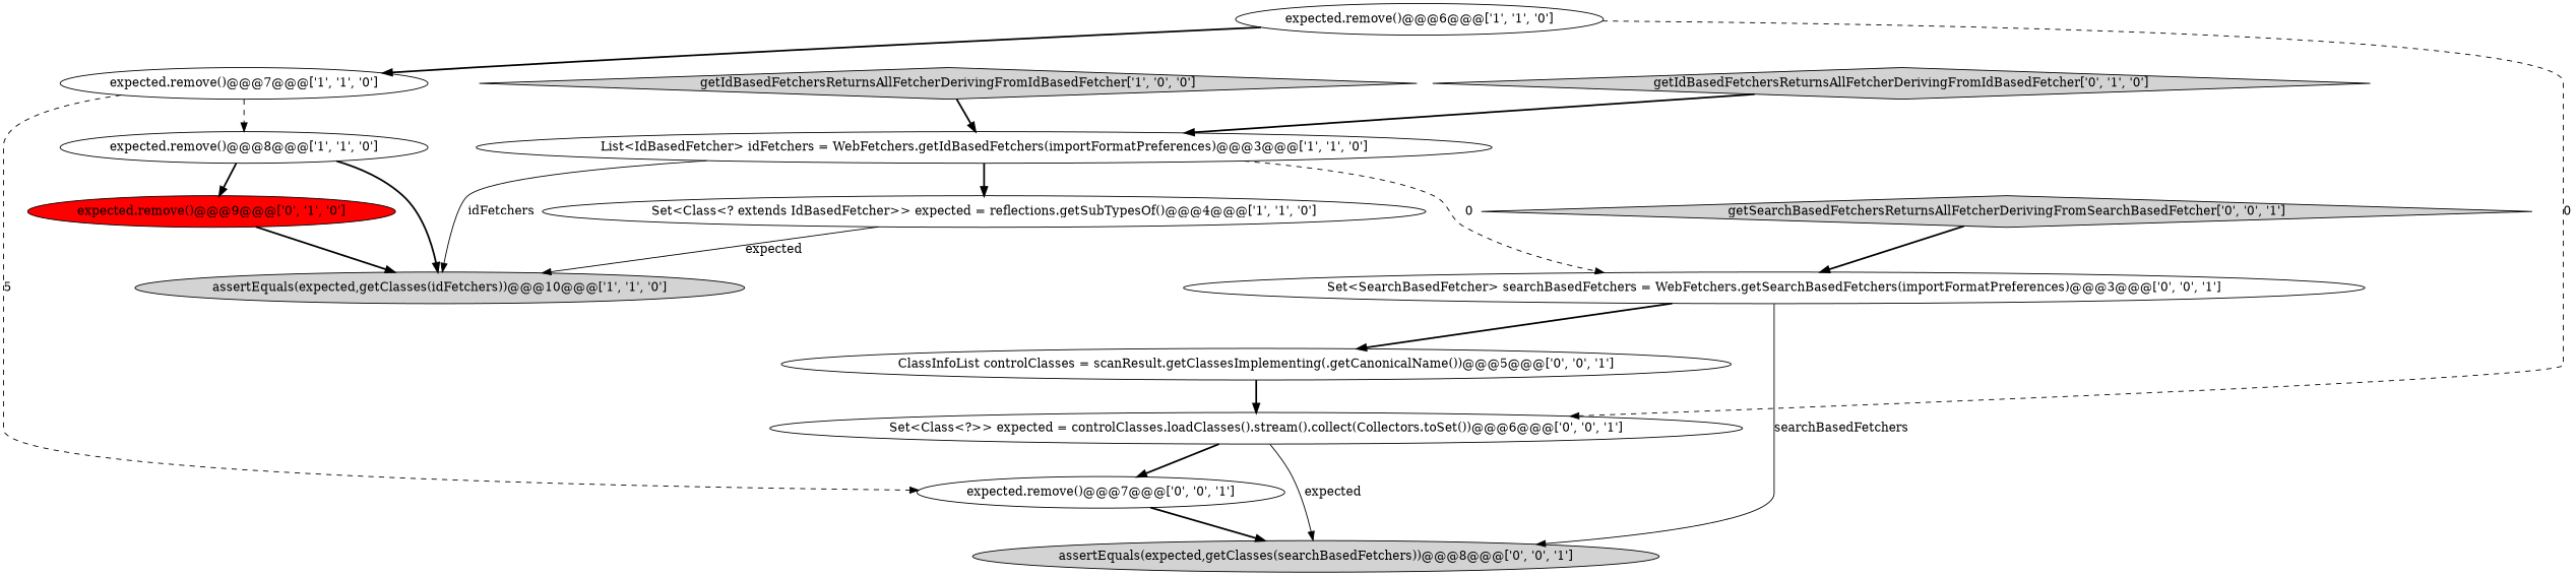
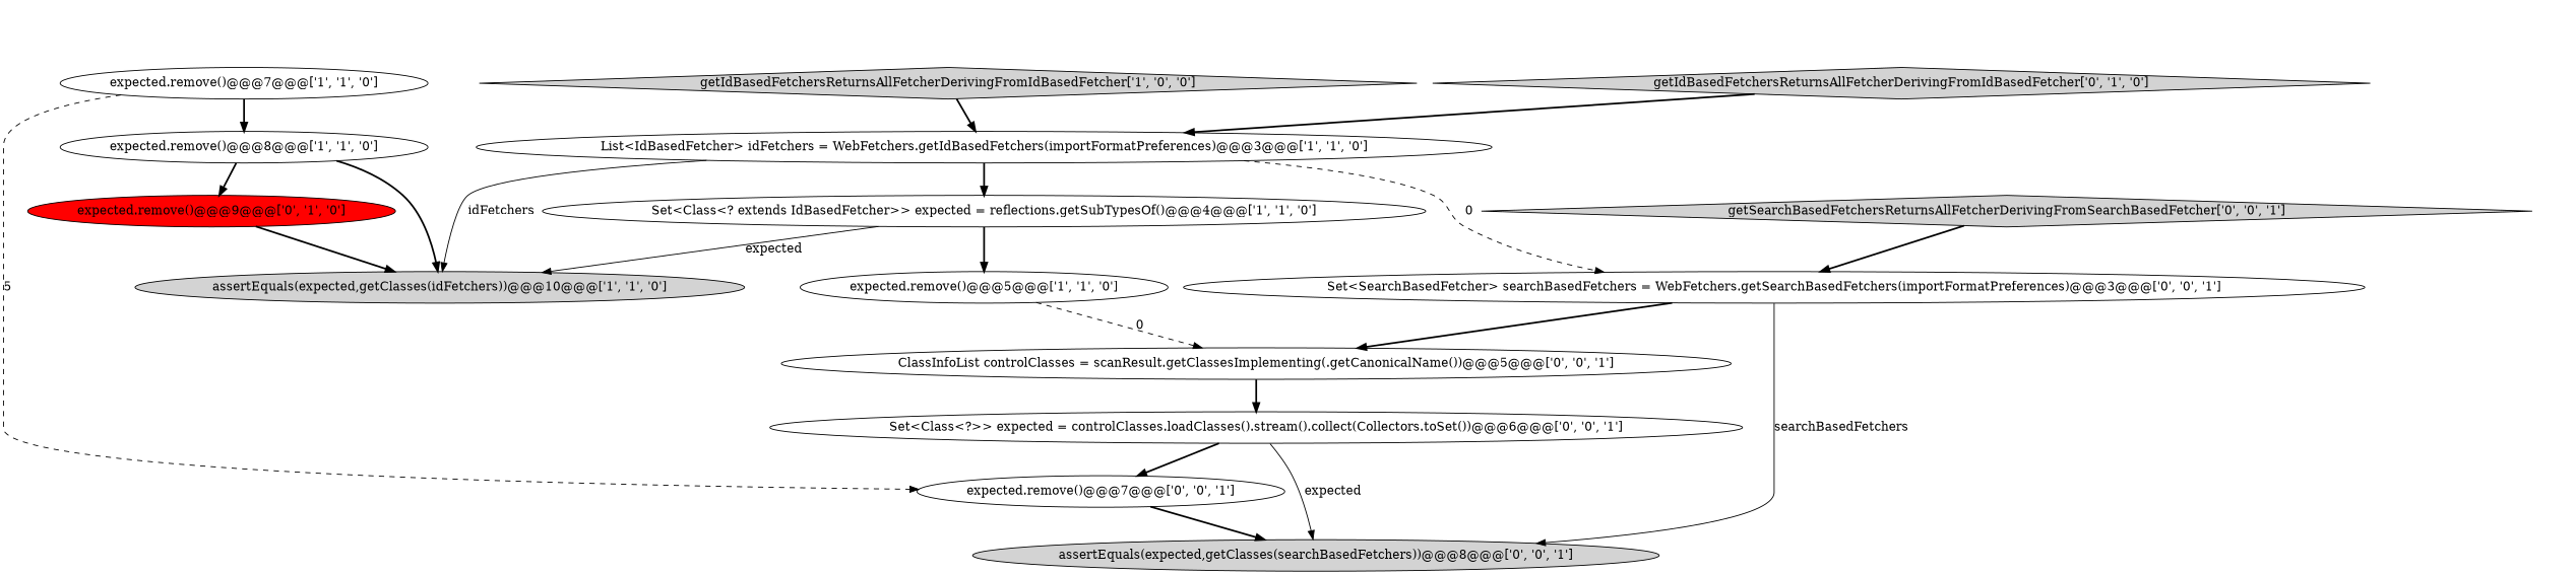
  digraph {
    node [fillcolor=white shape=ellipse style=filled]
    edge [style=bold]
    n1 [label="List<IdBasedFetcher> idFetchers = WebFetchers.getIdBasedFetchers(importFormatPreferences)@@@3@@@['1', '1', '0']"]
    n2 [label="Set<Class<? extends IdBasedFetcher>> expected = reflections.getSubTypesOf()@@@4@@@['1', '1', '0']"]
    n3 [label="Set<SearchBasedFetcher> searchBasedFetchers = WebFetchers.getSearchBasedFetchers(importFormatPreferences)@@@3@@@['0', '0', '1']"]
    n4 [fillcolor=lightgray label="assertEquals(expected,getClasses(idFetchers))@@@10@@@['1', '1', '0']"]
+   n5 [label="expected.remove()@@@5@@@['1', '1', '0']"]
    n6 [fillcolor=lightgray label="assertEquals(expected,getClasses(searchBasedFetchers))@@@8@@@['0', '0', '1']"]
    n7 [label="ClassInfoList controlClasses = scanResult.getClassesImplementing(.getCanonicalName())@@@5@@@['0', '0', '1']"]
    n8 [fillcolor=red label="expected.remove()@@@9@@@['0', '1', '0']"]
    n9 [fillcolor=lightgray label="getSearchBasedFetchersReturnsAllFetcherDerivingFromSearchBasedFetcher['0', '0', '1']" shape=diamond]
    n10 [label="Set<Class<?>> expected = controlClasses.loadClasses().stream().collect(Collectors.toSet())@@@6@@@['0', '0', '1']"]
    n11 [label="expected.remove()@@@7@@@['0', '0', '1']"]
-   n12 [label="expected.remove()@@@6@@@['1', '1', '0']"]
    n13 [label="expected.remove()@@@7@@@['1', '1', '0']"]
    n14 [fillcolor=lightgray label="getIdBasedFetchersReturnsAllFetcherDerivingFromIdBasedFetcher['0', '1', '0']" shape=diamond]
    n15 [label="expected.remove()@@@8@@@['1', '1', '0']"]
    n16 [fillcolor=lightgray label="getIdBasedFetchersReturnsAllFetcherDerivingFromIdBasedFetcher['1', '0', '0']" shape=diamond]
    n1 -> n2
    n1 -> n3 [label=0 style=dashed]
    n1 -> n4 [label=idFetchers style=solid]
    n2 -> n4 [label=expected style=solid]
+   n2 -> n5
    n3 -> n6 [label=searchBasedFetchers style=solid]
    n3 -> n7
+   n5 -> n7 [label=0 style=dashed]
    n7 -> n10
    n8 -> n4
    n9 -> n3
    n10 -> n6 [label=expected style=solid]
    n10 -> n11
    n11 -> n6
-   n12 -> n10 [label=0 style=dashed]
-   n12 -> n13
    n13 -> n11 [label=5 style=dashed]
-   n13 -> n15 [style=dashed]
+   n13 -> n15
    n14 -> n1
    n15 -> n4
    n15 -> n8
    n16 -> n1
  }
